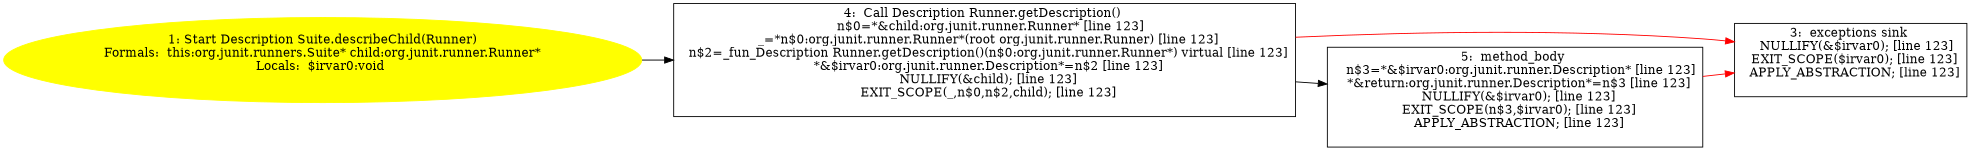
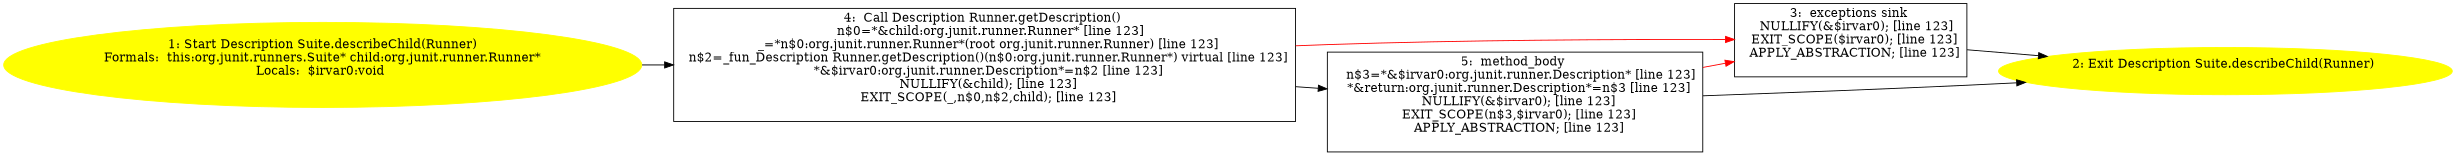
  digraph {
    rankdir=LR
    node [shape=box]
    n1 [color=yellow label="1: Start Description Suite.describeChild(Runner)\nFormals:  this:org.junit.runners.Suite* child:org.junit.runner.Runner*\nLocals:  $irvar0:void \n  " style=filled shape=""]
    n2 [label="4:  Call Description Runner.getDescription() \n   n$0=*&child:org.junit.runner.Runner* [line 123]\n  _=*n$0:org.junit.runner.Runner*(root org.junit.runner.Runner) [line 123]\n  n$2=_fun_Description Runner.getDescription()(n$0:org.junit.runner.Runner*) virtual [line 123]\n  *&$irvar0:org.junit.runner.Description*=n$2 [line 123]\n  NULLIFY(&child); [line 123]\n  EXIT_SCOPE(_,n$0,n$2,child); [line 123]\n "]
    n3 [label="3:  exceptions sink \n   NULLIFY(&$irvar0); [line 123]\n  EXIT_SCOPE($irvar0); [line 123]\n  APPLY_ABSTRACTION; [line 123]\n "]
    n4 [label="5:  method_body \n   n$3=*&$irvar0:org.junit.runner.Description* [line 123]\n  *&return:org.junit.runner.Description*=n$3 [line 123]\n  NULLIFY(&$irvar0); [line 123]\n  EXIT_SCOPE(n$3,$irvar0); [line 123]\n  APPLY_ABSTRACTION; [line 123]\n "]
+   n5 [color=yellow label="2: Exit Description Suite.describeChild(Runner) \n  " style=filled shape=""]
    n1 -> n2
    n2 -> n3 [color=red]
    n2 -> n4
+   n3 -> n5
    n4 -> n3 [color=red]
+   n4 -> n5
  }
